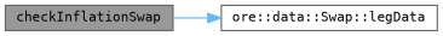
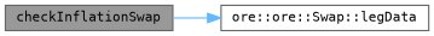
  digraph {
    rankdir=LR
    fontname="DejaVu Sans Mono"
    node [fontname="DejaVu Sans Mono" fontsize=10 shape=box style=filled]
    n1 [color=gray40 fillcolor=grey60 fontcolor=black height=0.2 label=checkInflationSwap width=0.4]
-   n2 [color=grey40 fillcolor=white height=0.2 label="ore::data::Swap::legData" width=0.4]
+   n2 [color=grey40 fillcolor=white height=0.2 label="ore::ore::Swap::legData" width=0.4]
    n1 -> n2 [color=steelblue1 fontname="DejaVu Sans Mono" fontsize=10 labelfontname=Helvetica labelfontsize=10 style=solid]
  }
